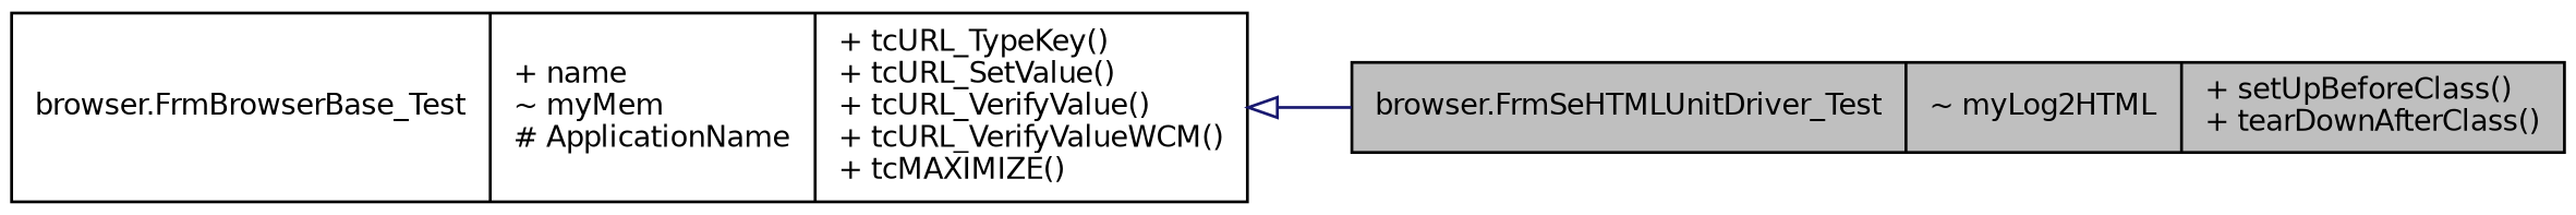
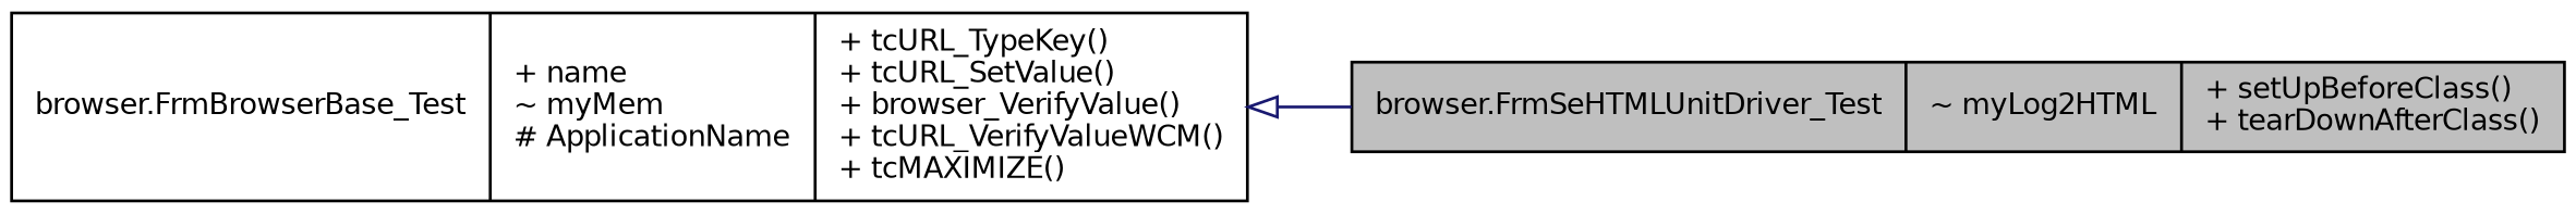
  digraph {
    rankdir=LR
    node [color=black fontname=Helvetica fontsize=10 shape=record style=filled]
    n1 [fillcolor=grey75 fontcolor=black height=0.2 label="{browser.FrmSeHTMLUnitDriver_Test\n|~ myLog2HTML\l|+ setUpBeforeClass()\l+ tearDownAfterClass()\l}" width=0.4]
-   n2 [fillcolor=white height=0.2 label="{browser.FrmBrowserBase_Test\n|+ name\l~ myMem\l# ApplicationName\l|+ tcURL_TypeKey()\l+ tcURL_SetValue()\l+ tcURL_VerifyValue()\l+ tcURL_VerifyValueWCM()\l+ tcMAXIMIZE()\l}" width=0.4]
+   n2 [fillcolor=white height=0.2 label="{browser.FrmBrowserBase_Test\n|+ name\l~ myMem\l# ApplicationName\l|+ tcURL_TypeKey()\l+ tcURL_SetValue()\l+ browser_VerifyValue()\l+ tcURL_VerifyValueWCM()\l+ tcMAXIMIZE()\l}" width=0.4]
    n2 -> n1 [arrowtail=onormal color=midnightblue dir=back fontname=Helvetica fontsize=10 labelfontname=Helvetica labelfontsize=10 style=solid]
  }
